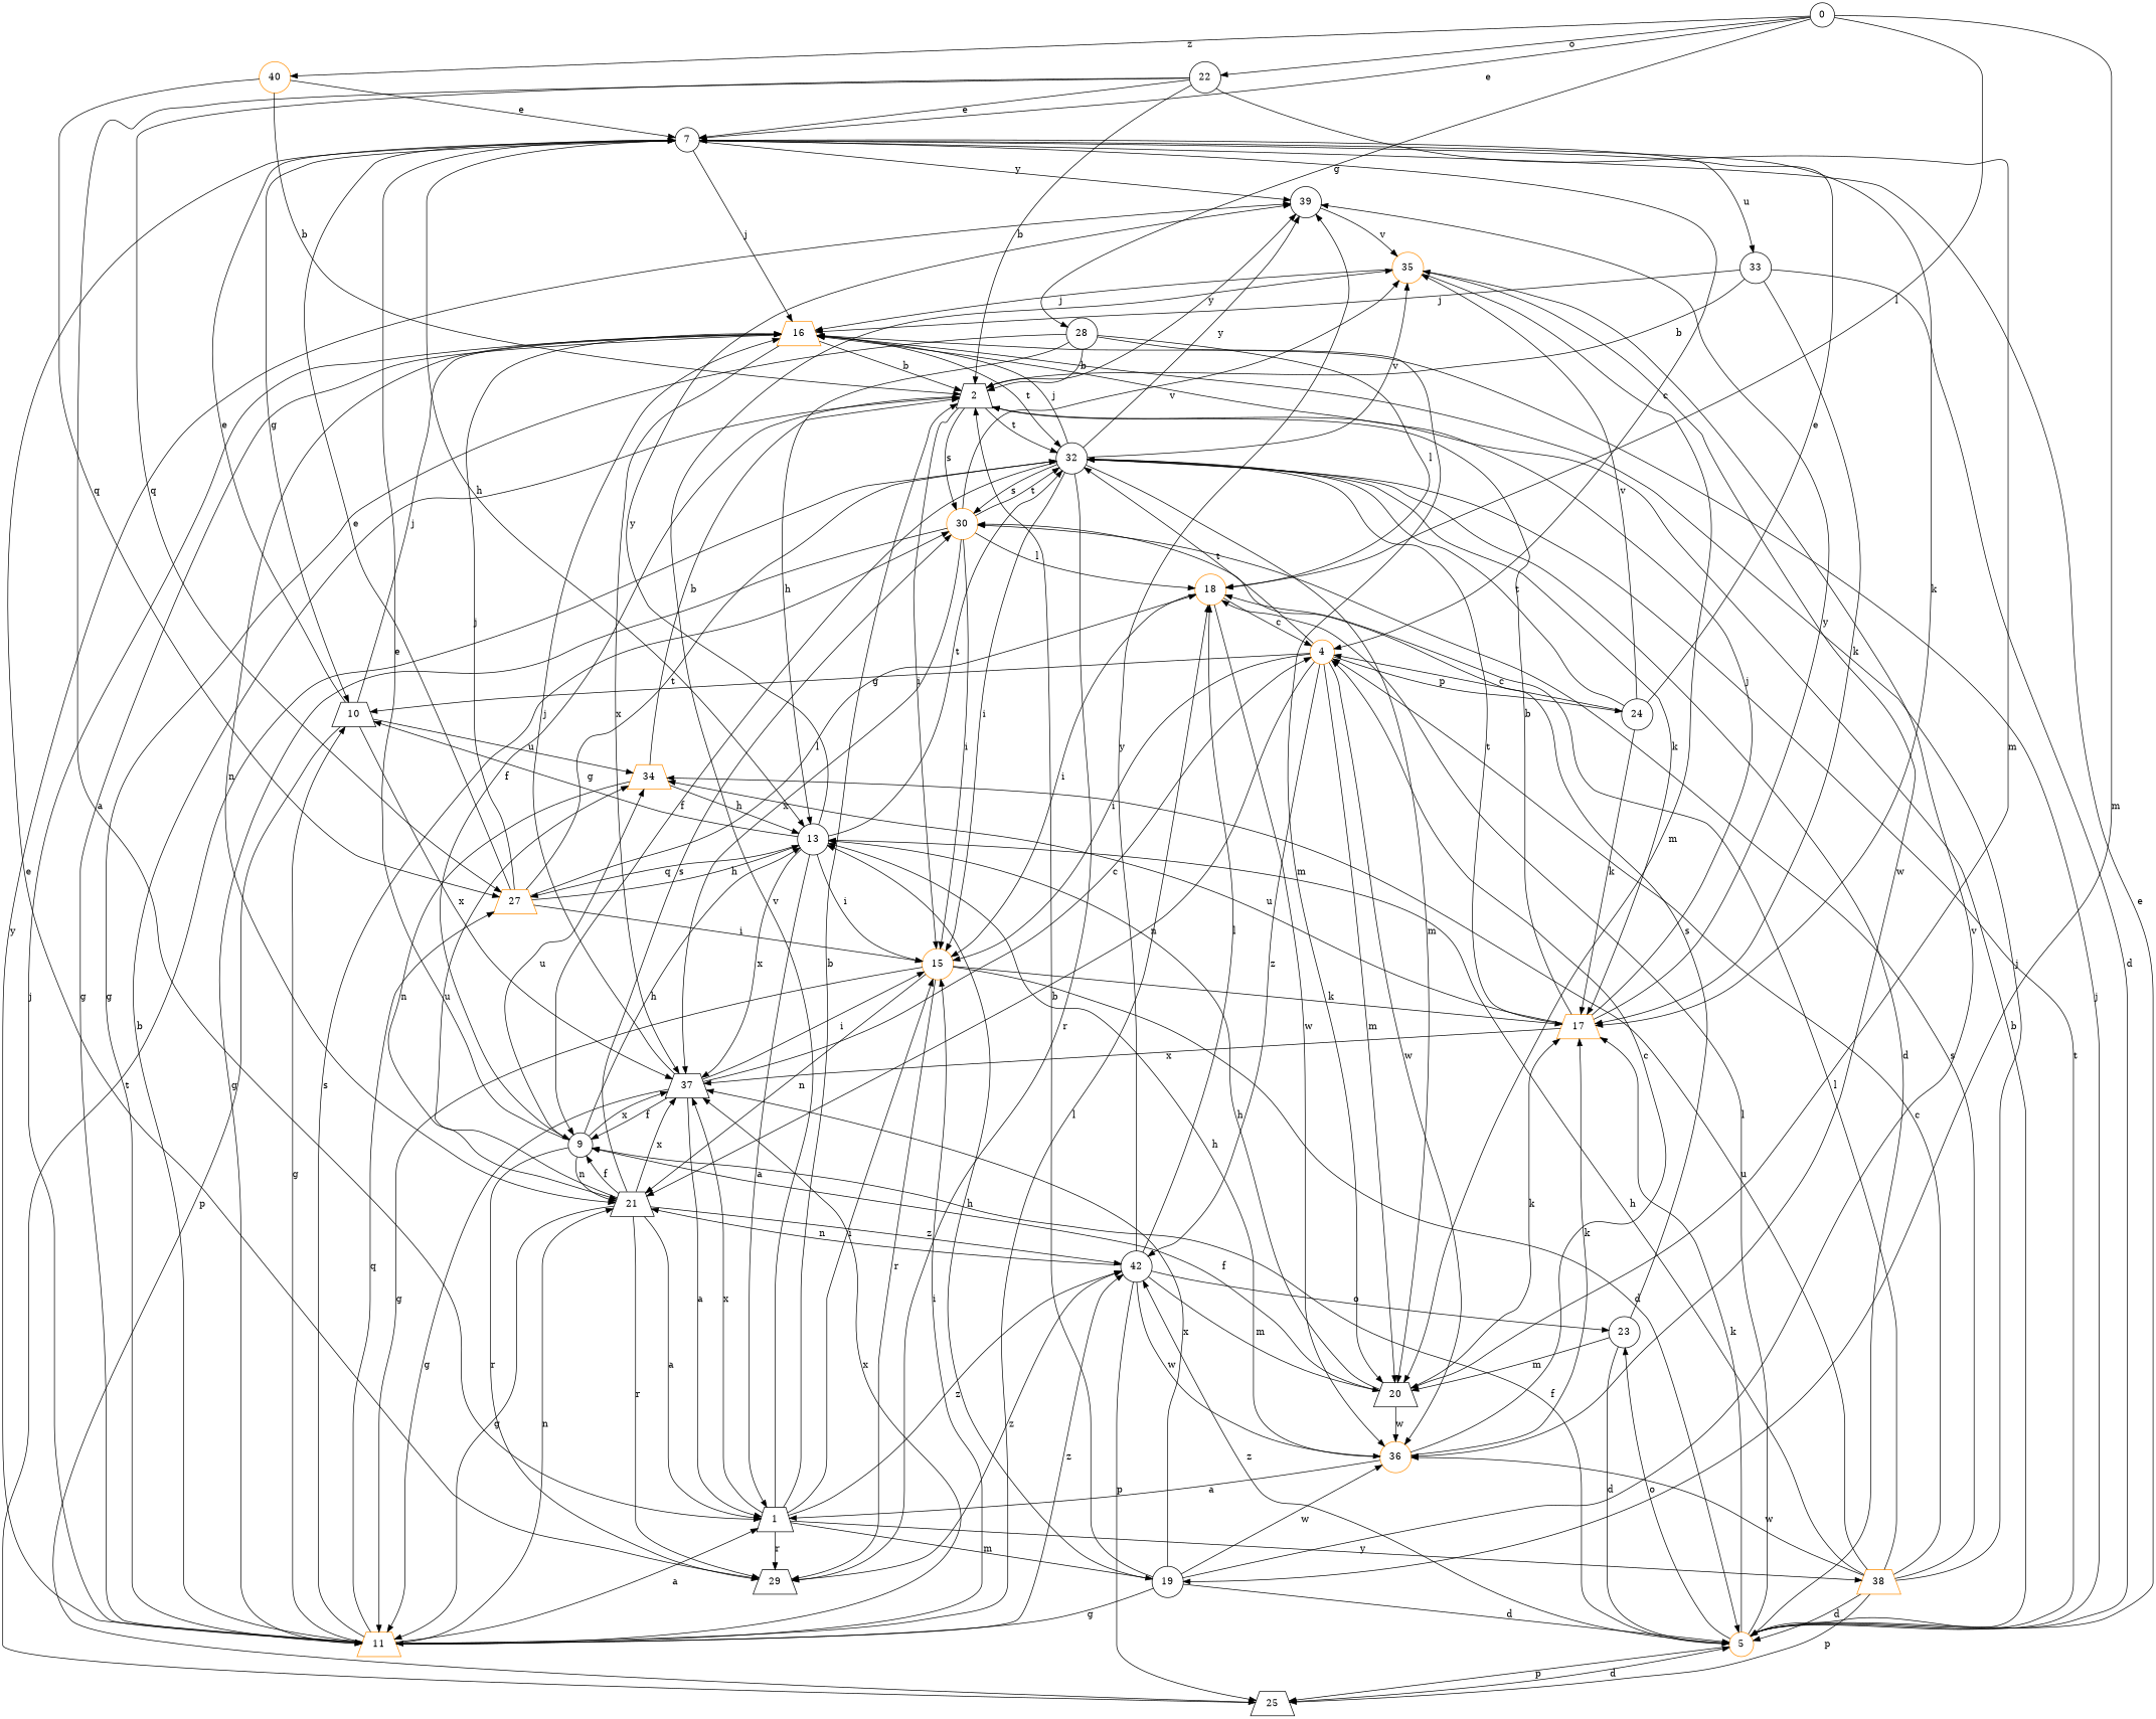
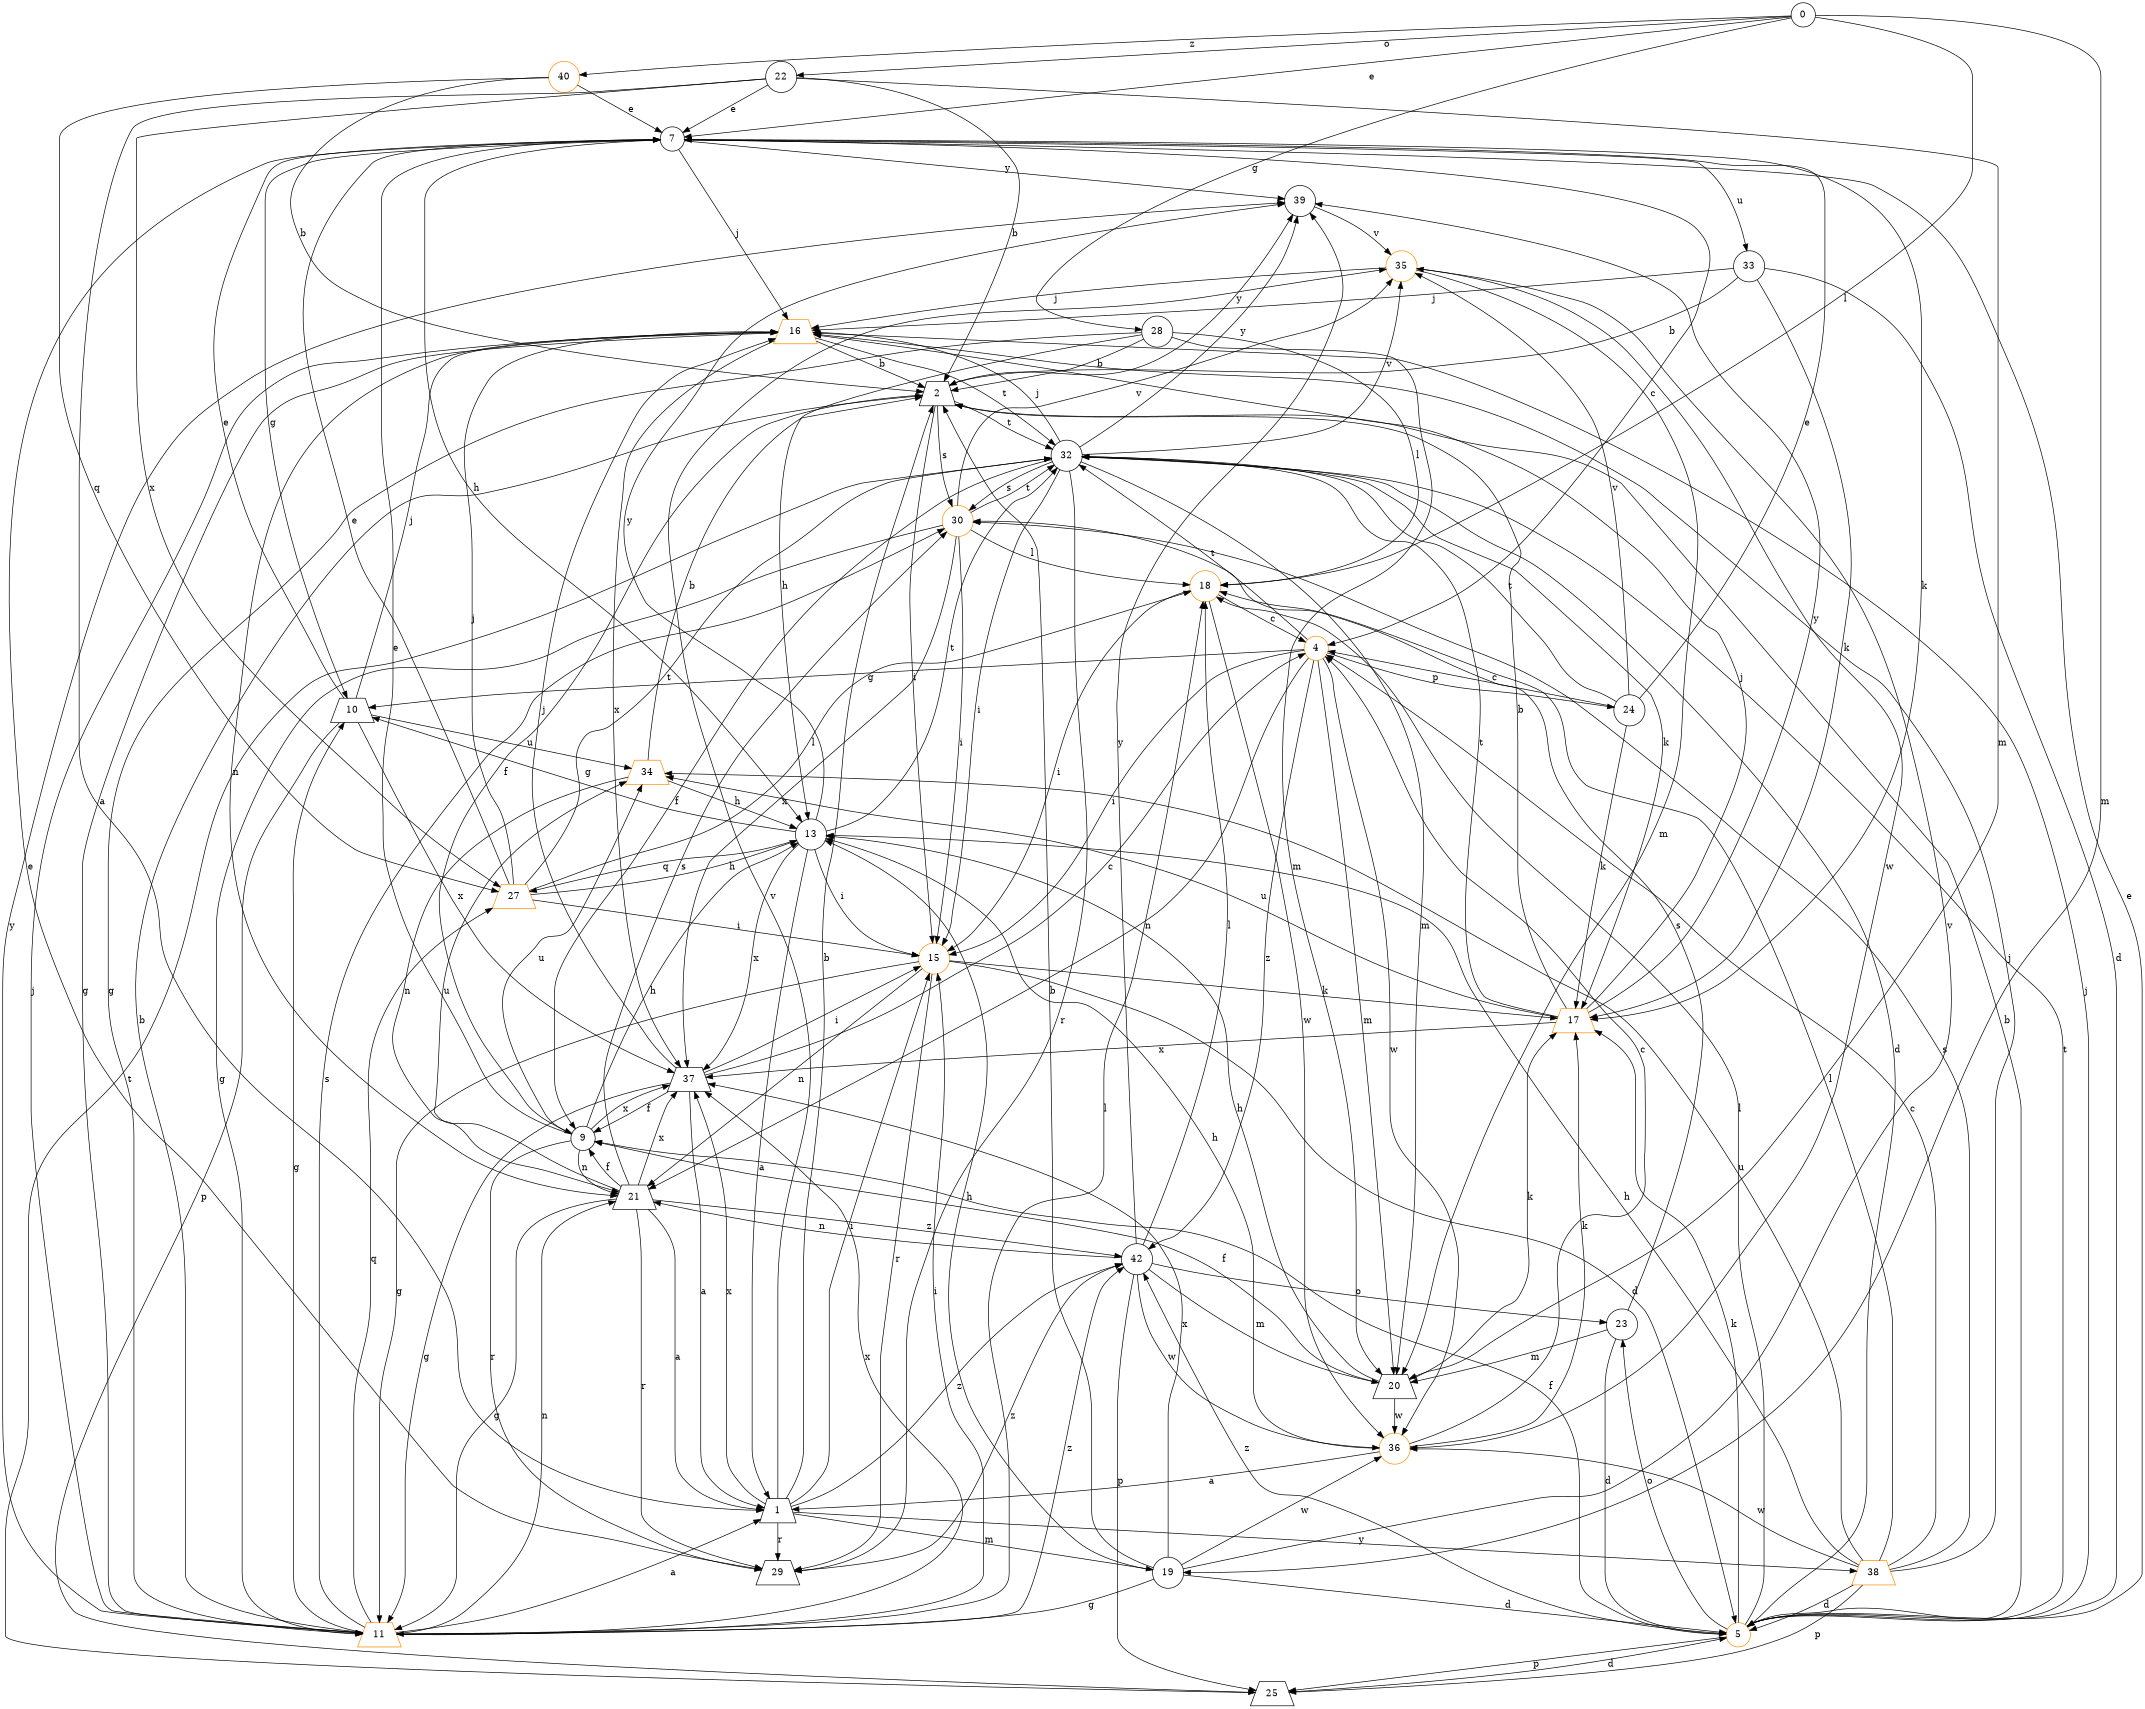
  strict digraph {
    node [color=black shape=circle]
    0
    7
    18 [color=darkorange]
    19
    22
    28
    40 [color=darkorange]
    39
    4 [color=darkorange]
    10 [shape=trapezium]
    16 [color=darkorange shape=trapezium]
    17 [color=darkorange shape=trapezium]
    13
    33
    15 [color=darkorange]
    36 [color=darkorange]
    2 [shape=trapezium]
    35 [color=darkorange]
    37 [shape=trapezium]
    5 [color=darkorange]
    11 [color=darkorange shape=trapezium]
    1 [shape=trapezium]
    20 [shape=trapezium]
    27 [color=darkorange shape=trapezium]
    29 [shape=trapezium]
    38 [color=darkorange shape=trapezium]
    42
    9
    30 [color=darkorange]
    32
    21 [shape=trapezium]
    25 [shape=trapezium]
    34 [color=darkorange shape=trapezium]
    23
    24
    0 -> 7 [label=e]
    0 -> 18 [label=l]
    0 -> 19 [label=m]
    0 -> 22 [label=o]
    0 -> 28 [label=g]
    0 -> 40 [label=z]
    7 -> 39 [label=y]
    7 -> 4 [label=c]
    7 -> 10 [label=g]
    7 -> 16 [label=j]
    7 -> 17 [label=k]
    7 -> 13 [label=h]
    7 -> 33 [label=u]
    18 -> 4 [label=c]
    18 -> 15 [label=i]
    18 -> 36 [label=w]
    19 -> 13 [label=h]
    19 -> 36 [label=w]
    19 -> 2 [label=b]
    19 -> 35 [label=v]
    19 -> 37 [label=x]
    19 -> 5 [label=d]
    19 -> 11 [label=g]
    22 -> 7 [label=e]
    22 -> 2 [label=b]
    22 -> 1 [label=a]
    22 -> 20 [label=m]
-   22 -> 27 [label=q]
+   22 -> 27 [label=x]
    28 -> 18 [label=l]
    28 -> 13 [label=h]
    28 -> 2 [label=b]
    28 -> 11 [label=g]
    28 -> 20 [label=m]
    40 -> 7 [label=e]
    40 -> 2 [label=b]
    40 -> 27 [label=q]
    39 -> 35 [label=v]
    4 -> 10 [label=g]
    4 -> 15 [label=i]
    4 -> 36 [label=w]
    4 -> 20 [label=m]
    4 -> 42 [label=z]
    4 -> 32 [label=t]
    4 -> 21 [label=n]
    4 -> 24 [label=p]
    10 -> 7 [label=e]
    10 -> 16 [label=j]
    10 -> 37 [label=x]
    10 -> 25 [label=p]
    10 -> 34 [label=u]
    16 -> 2 [label=b]
    16 -> 37 [label=x]
    16 -> 11 [label=g]
    16 -> 32 [label=t]
    16 -> 21 [label=n]
    17 -> 39 [label=y]
    17 -> 16 [label=j]
    17 -> 2 [label=b]
    17 -> 37 [label=x]
    17 -> 32 [label=t]
    17 -> 34 [label=u]
    13 -> 39 [label=y]
    13 -> 10 [label=g]
    13 -> 15 [label=i]
    13 -> 37 [label=x]
    13 -> 1 [label=a]
    13 -> 27 [label=q]
    13 -> 32 [label=t]
    33 -> 16 [label=j]
    33 -> 17 [label=k]
    33 -> 2 [label=b]
    33 -> 5 [label=d]
    15 -> 17 [label=k]
    15 -> 5 [label=d]
    15 -> 11 [label=g]
    15 -> 29 [label=r]
    15 -> 21 [label=n]
    36 -> 4 [label=c]
    36 -> 17 [label=k]
    36 -> 13 [label=h]
    36 -> 1 [label=a]
    2 -> 39 [label=y]
    2 -> 15 [label=i]
    2 -> 9 [label=f]
    2 -> 30 [label=s]
    2 -> 32 [label=t]
    35 -> 16 [label=j]
    35 -> 36 [label=w]
    35 -> 20 [label=m]
    37 -> 4 [label=c]
    37 -> 16 [label=j]
    37 -> 15 [label=i]
    37 -> 11 [label=g]
    37 -> 1 [label=a]
    37 -> 9 [label=f]
    5 -> 7 [label=e]
    5 -> 18 [label=l]
    5 -> 16 [label=j]
    5 -> 17 [label=k]
    5 -> 2 [label=b]
    5 -> 42 [label=z]
    5 -> 9 [label=f]
    5 -> 32 [label=t]
    5 -> 25 [label=p]
    5 -> 23 [label=o]
    11 -> 18 [label=l]
    11 -> 39 [label=y]
    11 -> 10 [label=g]
    11 -> 16 [label=j]
    11 -> 15 [label=i]
    11 -> 2 [label=b]
    11 -> 37 [label=x]
    11 -> 1 [label=a]
    11 -> 27 [label=q]
    11 -> 42 [label=z]
    11 -> 30 [label=s]
    11 -> 21 [label=n]
    1 -> 19 [label=m]
    1 -> 15 [label=i]
    1 -> 2 [label=b]
    1 -> 35 [label=v]
    1 -> 37 [label=x]
    1 -> 29 [label=r]
    1 -> 38 [label=y]
    1 -> 42 [label=z]
    20 -> 17 [label=k]
    20 -> 13 [label=h]
    20 -> 36 [label=w]
    20 -> 9 [label=f]
    27 -> 7 [label=e]
    27 -> 18 [label=l]
    27 -> 16 [label=j]
    27 -> 13 [label=h]
    27 -> 15 [label=i]
    27 -> 32 [label=t]
    29 -> 7 [label=e]
    29 -> 42 [label=z]
    38 -> 18 [label=l]
    38 -> 4 [label=c]
    38 -> 16 [label=j]
    38 -> 13 [label=h]
    38 -> 36 [label=w]
    38 -> 5 [label=d]
    38 -> 30 [label=s]
    38 -> 25 [label=p]
    38 -> 34 [label=u]
    42 -> 18 [label=l]
    42 -> 39 [label=y]
    42 -> 36 [label=w]
    42 -> 20 [label=m]
    42 -> 21 [label=n]
    42 -> 25 [label=p]
    42 -> 23 [label=o]
    9 -> 7 [label=e]
    9 -> 13 [label=h]
    9 -> 37 [label=x]
    9 -> 29 [label=r]
    9 -> 21 [label=n]
    9 -> 34 [label=u]
    30 -> 18 [label=l]
    30 -> 15 [label=i]
    30 -> 35 [label=v]
    30 -> 37 [label=x]
    30 -> 11 [label=g]
    30 -> 32 [label=t]
    32 -> 39 [label=y]
    32 -> 16 [label=j]
    32 -> 17 [label=k]
    32 -> 15 [label=i]
    32 -> 35 [label=v]
    32 -> 5 [label=d]
    32 -> 20 [label=m]
    32 -> 29 [label=r]
    32 -> 9 [label=f]
    32 -> 30 [label=s]
    21 -> 37 [label=x]
    21 -> 11 [label=g]
    21 -> 1 [label=a]
    21 -> 29 [label=r]
    21 -> 42 [label=z]
    21 -> 9 [label=f]
    21 -> 30 [label=s]
    21 -> 34 [label=u]
    25 -> 5 [label=d]
    25 -> 32 [label=t]
    34 -> 13 [label=h]
    34 -> 2 [label=b]
    34 -> 21 [label=n]
    23 -> 5 [label=d]
    23 -> 20 [label=m]
    23 -> 30 [label=s]
    24 -> 7 [label=e]
    24 -> 4 [label=c]
    24 -> 17 [label=k]
    24 -> 35 [label=v]
    24 -> 32 [label=t]
  }
